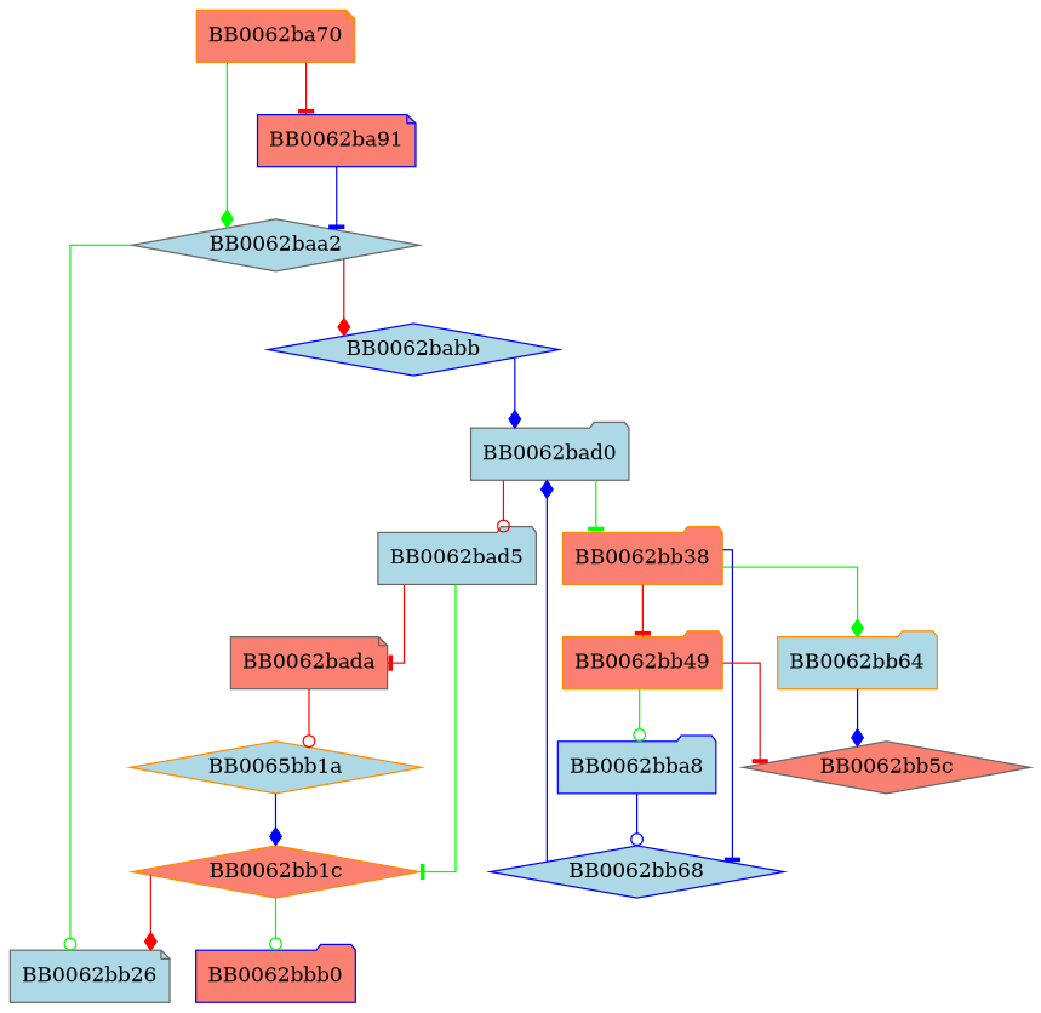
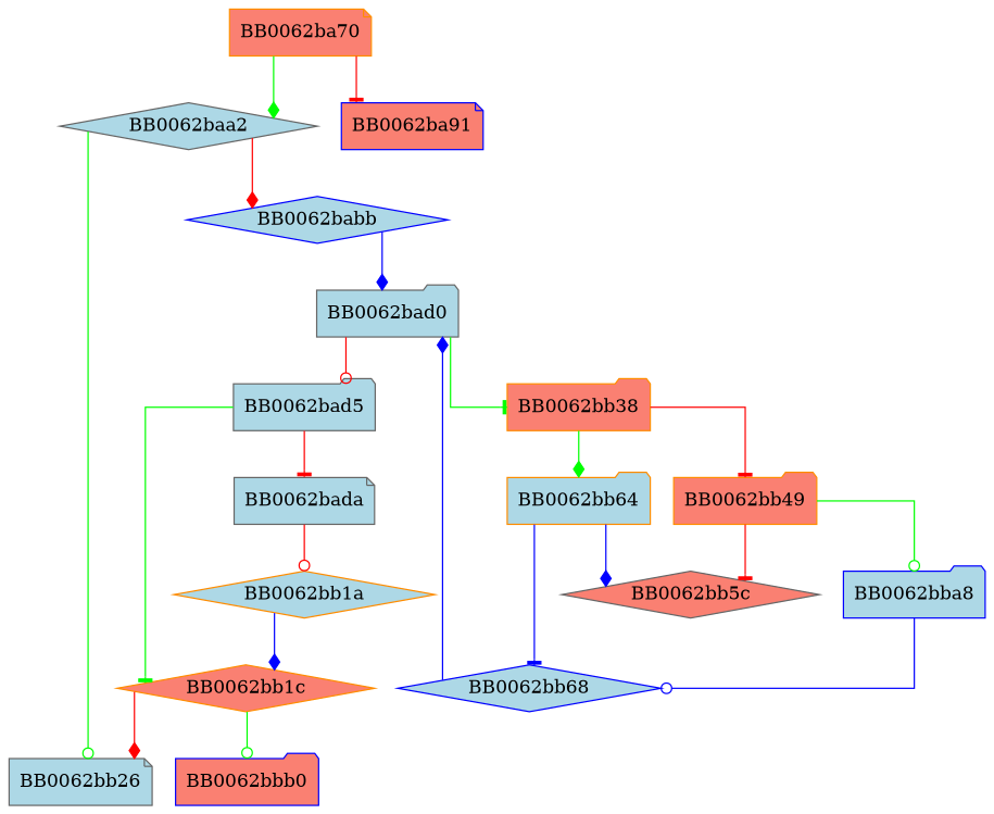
  digraph {
    splines=ortho
    node [color=darkorange fillcolor=lightblue shape=folder style=filled]
    edge [arrowhead=diamond color=red]
    BB0062ba70 [fillcolor=salmon shape=note]
    BB0062baa2 [color=gray40 shape=diamond]
    BB0062ba91 [color=blue fillcolor=salmon shape=note]
    BB0062bb26 [color=gray40 shape=note]
    BB0062babb [color=blue shape=diamond]
    BB0062bad0 [color=gray40]
    BB0062bb38 [fillcolor=salmon]
    BB0062bad5 [color=gray40]
    BB0062bb64
    BB0062bb49 [fillcolor=salmon]
    BB0062bb1c [fillcolor=salmon shape=diamond]
-   BB0062bada [color=gray40 fillcolor=salmon shape=note]
+   BB0062bada [color=gray40 shape=note]
    BB0062bb68 [color=blue shape=diamond]
    BB0062bb5c [color=gray40 fillcolor=salmon shape=diamond]
    BB0062bba8 [color=blue]
    BB0062bbb0 [color=blue fillcolor=salmon]
-   BB0062bb1a [shape=diamond label=BB0065bb1a]
+   BB0062bb1a [shape=diamond]
    BB0062ba70 -> BB0062baa2 [color=green]
    BB0062ba70 -> BB0062ba91 [arrowhead=tee]
    BB0062baa2 -> BB0062bb26 [arrowhead=odot color=green]
    BB0062baa2 -> BB0062babb
-   BB0062ba91 -> BB0062baa2 [arrowhead=tee color=blue]
    BB0062babb -> BB0062bad0 [color=blue]
    BB0062bad0 -> BB0062bb38 [arrowhead=tee color=green]
    BB0062bad0 -> BB0062bad5 [arrowhead=odot]
    BB0062bb38 -> BB0062bb64 [color=green]
    BB0062bb38 -> BB0062bb49 [arrowhead=tee]
    BB0062bad5 -> BB0062bb1c [arrowhead=tee color=green]
    BB0062bad5 -> BB0062bada [arrowhead=tee]
-   BB0062bb38 -> BB0062bb68 [arrowhead=tee color=blue]
+   BB0062bb64 -> BB0062bb68 [arrowhead=tee color=blue]
    BB0062bb64 -> BB0062bb5c [color=blue]
    BB0062bb49 -> BB0062bb5c [arrowhead=tee]
    BB0062bb49 -> BB0062bba8 [arrowhead=odot color=green]
    BB0062bb1c -> BB0062bb26
    BB0062bb1c -> BB0062bbb0 [arrowhead=odot color=green]
    BB0062bada -> BB0062bb1a [arrowhead=odot]
    BB0062bb68 -> BB0062bad0 [color=blue]
    BB0062bba8 -> BB0062bb68 [arrowhead=odot color=blue]
    BB0062bb1a -> BB0062bb1c [color=blue]
  }
